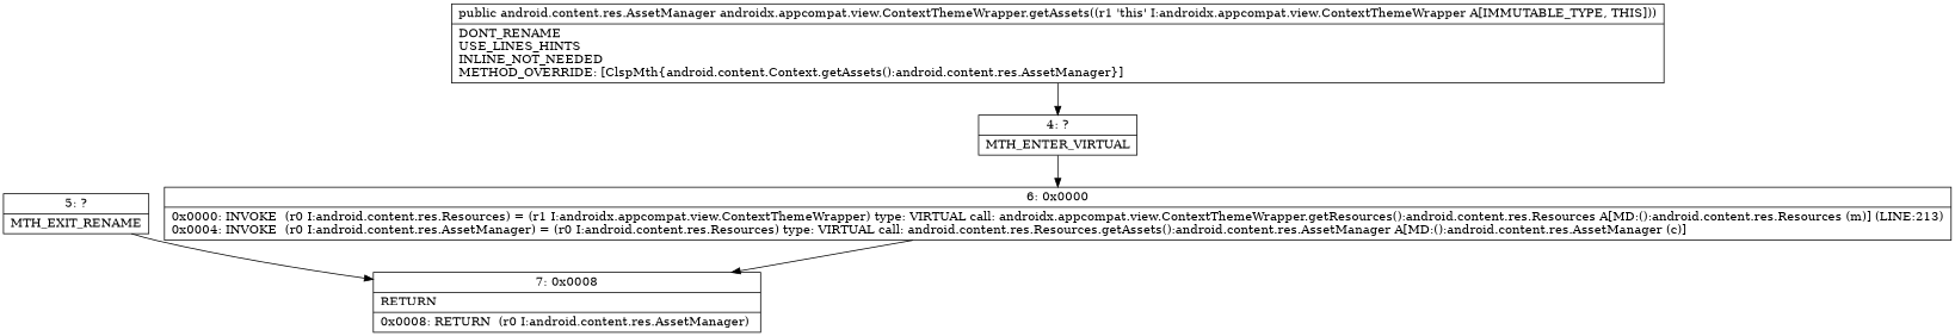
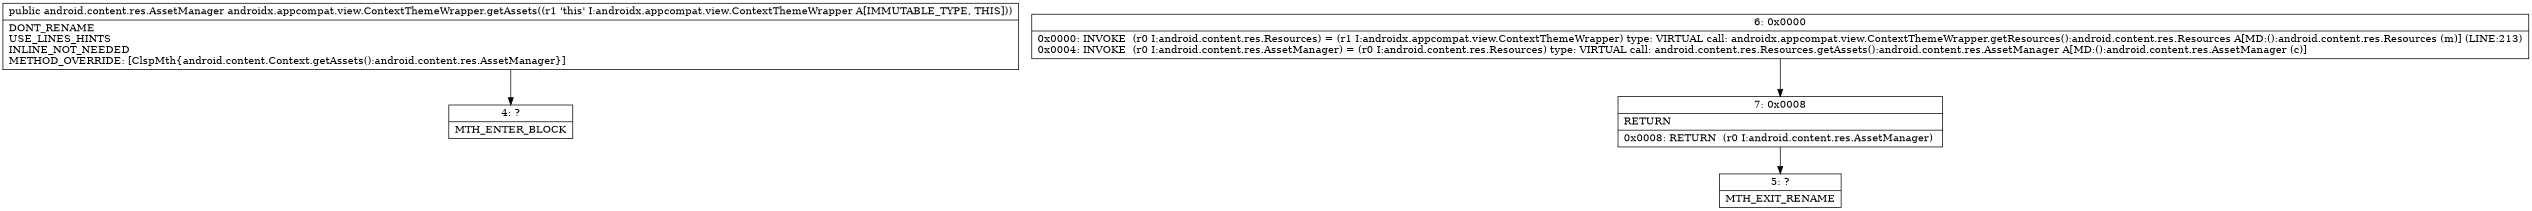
  digraph {
    node [shape=record]
-   n1 [label="{4\:\ ?|MTH_ENTER_VIRTUAL\l}"]
+   n1 [label="{4\:\ ?|MTH_ENTER_BLOCK\l}"]
    n2 [label="{6\:\ 0x0000|0x0000: INVOKE  (r0 I:android.content.res.Resources) = (r1 I:androidx.appcompat.view.ContextThemeWrapper) type: VIRTUAL call: androidx.appcompat.view.ContextThemeWrapper.getResources():android.content.res.Resources A[MD:():android.content.res.Resources (m)] (LINE:213)\l0x0004: INVOKE  (r0 I:android.content.res.AssetManager) = (r0 I:android.content.res.Resources) type: VIRTUAL call: android.content.res.Resources.getAssets():android.content.res.AssetManager A[MD:():android.content.res.AssetManager (c)]\l}"]
    n3 [label="{7\:\ 0x0008|RETURN\l|0x0008: RETURN  (r0 I:android.content.res.AssetManager) \l}"]
    n4 [label="{5\:\ ?|MTH_EXIT_RENAME\l}"]
    n5 [label="{public android.content.res.AssetManager androidx.appcompat.view.ContextThemeWrapper.getAssets((r1 'this' I:androidx.appcompat.view.ContextThemeWrapper A[IMMUTABLE_TYPE, THIS]))  | DONT_RENAME\lUSE_LINES_HINTS\lINLINE_NOT_NEEDED\lMETHOD_OVERRIDE: [ClspMth\{android.content.Context.getAssets():android.content.res.AssetManager\}]\l}"]
-   n1 -> n2
    n2 -> n3
-   n4 -> n3
+   n3 -> n4
    n5 -> n1
  }
